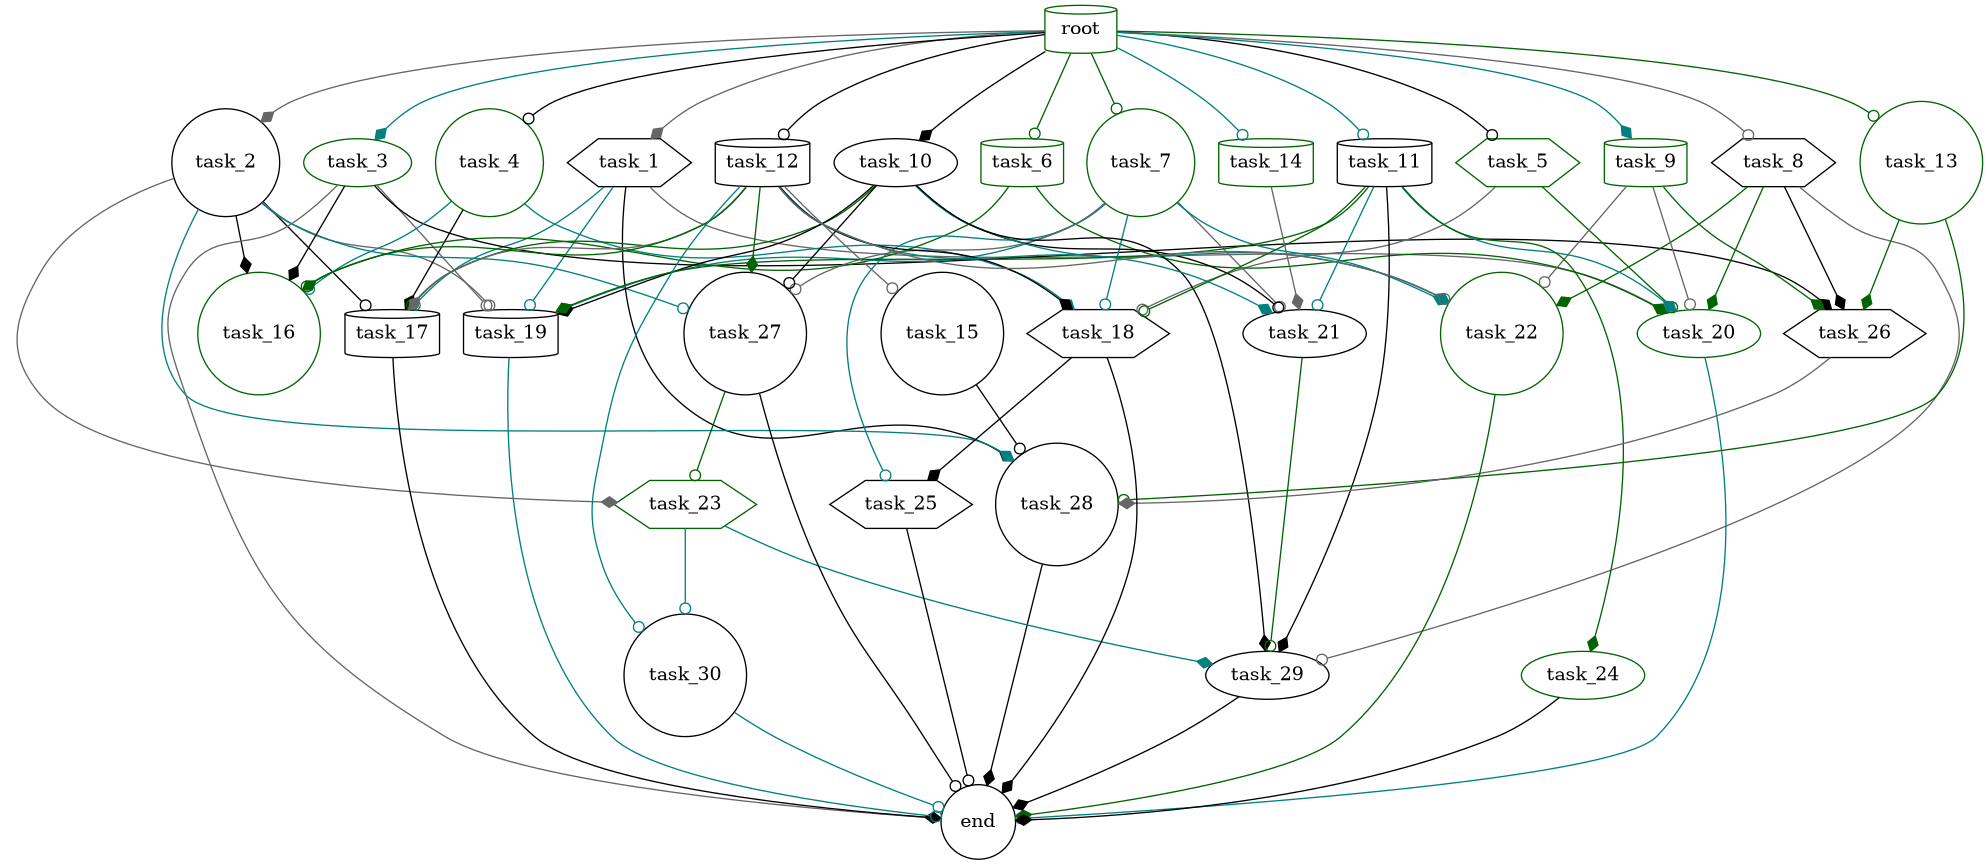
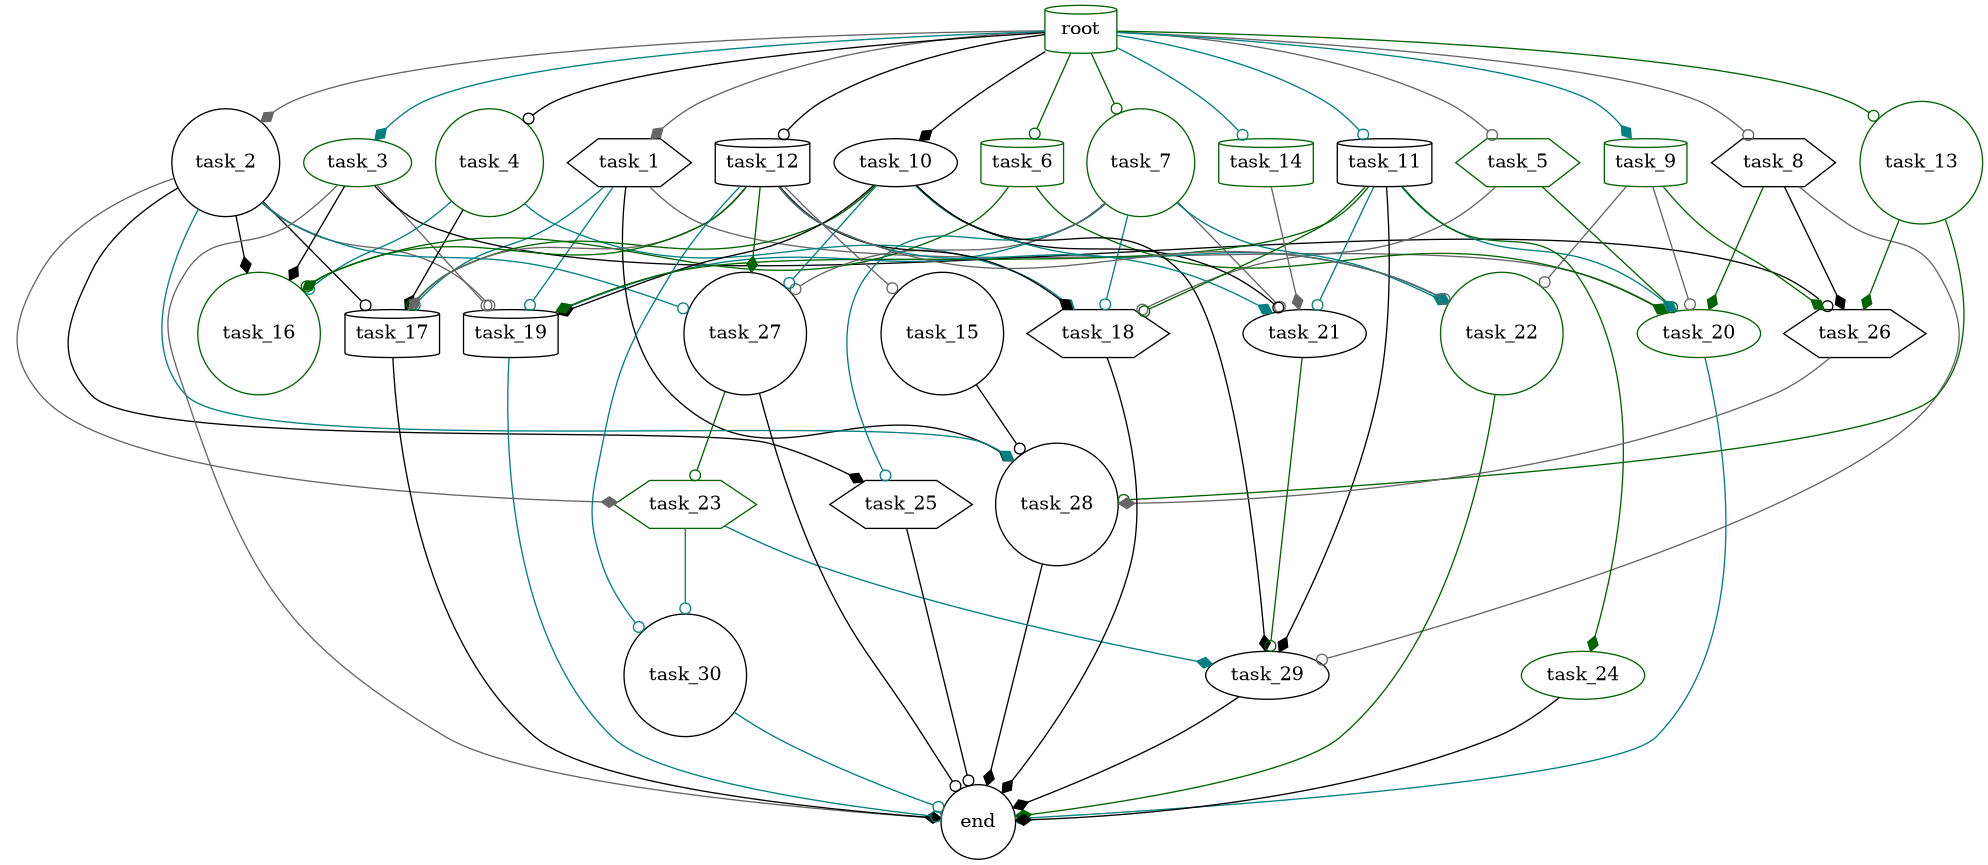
  digraph {
    node [color=black shape=circle]
    edge [arrowhead=diamond color=teal]
    root [color=darkgreen shape=cylinder]
    task_1 [shape=hexagon]
    task_2
    task_3 [color=darkgreen shape=ellipse]
    task_4 [color=darkgreen]
    task_5 [color=darkgreen shape=hexagon]
    task_6 [color=darkgreen shape=cylinder]
    task_7 [color=darkgreen]
    task_8 [shape=hexagon]
    task_9 [color=darkgreen shape=cylinder]
    task_10 [shape=ellipse]
    task_11 [shape=cylinder]
    task_12 [shape=cylinder]
    task_13 [color=darkgreen]
    task_14 [color=darkgreen shape=cylinder]
    task_17 [shape=cylinder]
    task_19 [shape=cylinder]
    task_20 [color=darkgreen shape=ellipse]
    task_28
    task_16 [color=darkgreen]
    task_23 [color=darkgreen shape=hexagon]
    task_25 [shape=hexagon]
    task_27
    task_26 [shape=hexagon]
    end
    task_18 [shape=hexagon]
    task_21 [shape=ellipse]
    task_22 [color=darkgreen]
    task_29 [shape=ellipse]
    task_24 [color=darkgreen shape=ellipse]
    task_15
    task_30
    root -> task_1 [color=gray40]
    root -> task_2 [color=gray40]
    root -> task_3
    root -> task_4 [arrowhead=odot color=black]
-   root -> task_5 [arrowhead=odot color=black]
+   root -> task_5 [arrowhead=odot color=gray40]
    root -> task_6 [arrowhead=odot color=darkgreen]
    root -> task_7 [arrowhead=odot color=darkgreen]
    root -> task_8 [arrowhead=odot color=gray40]
    root -> task_9
    root -> task_10 [color=black]
    root -> task_11 [arrowhead=odot]
    root -> task_12 [arrowhead=odot color=black]
    root -> task_13 [arrowhead=odot color=darkgreen]
    root -> task_14 [arrowhead=odot]
    task_1 -> task_17 [arrowhead=odot]
    task_1 -> task_19 [arrowhead=odot]
    task_1 -> task_20 [color=gray40]
    task_1 -> task_28 [color=black]
    task_2 -> task_17 [arrowhead=odot color=black]
    task_2 -> task_19 [arrowhead=odot color=gray40]
    task_2 -> task_28
    task_2 -> task_16 [color=black]
    task_2 -> task_23 [color=gray40]
-   task_18 -> task_25 [color=black]
+   task_2 -> task_25 [color=black]
    task_2 -> task_27 [arrowhead=odot]
    task_3 -> task_19 [arrowhead=odot color=gray40]
    task_3 -> task_16 [color=black]
-   task_3 -> task_26 [color=black]
+   task_3 -> task_26 [arrowhead=odot color=black]
    task_3 -> end [color=gray40]
    task_4 -> task_17 [color=black]
    task_4 -> task_16 [arrowhead=odot]
    task_4 -> task_18
    task_5 -> task_20 [arrowhead=odot color=darkgreen]
    task_5 -> task_18 [arrowhead=odot color=gray40]
    task_6 -> task_20 [color=darkgreen]
    task_6 -> task_16 [arrowhead=odot color=darkgreen]
    task_7 -> task_19
    task_7 -> task_25 [arrowhead=odot]
    task_7 -> task_27 [arrowhead=odot color=gray40]
    task_7 -> task_18 [arrowhead=odot]
    task_7 -> task_21 [arrowhead=odot color=gray40]
    task_7 -> task_22
    task_8 -> task_20 [color=darkgreen]
    task_8 -> task_26 [color=black]
-   task_8 -> task_22 [color=darkgreen]
    task_8 -> task_29 [arrowhead=odot color=gray40]
    task_9 -> task_20 [arrowhead=odot color=gray40]
    task_9 -> task_26 [color=darkgreen]
    task_9 -> task_22 [arrowhead=odot color=gray40]
    task_10 -> task_17 [arrowhead=odot color=darkgreen]
    task_10 -> task_19 [color=black]
-   task_10 -> task_27 [arrowhead=odot color=black]
+   task_10 -> task_27 [arrowhead=odot]
    task_10 -> task_21 [arrowhead=odot color=black]
    task_10 -> task_22
    task_10 -> task_29 [color=black]
    task_11 -> task_19 [color=darkgreen]
    task_11 -> task_20
    task_11 -> task_18 [arrowhead=odot color=darkgreen]
    task_11 -> task_21 [arrowhead=odot]
    task_11 -> task_29 [color=black]
    task_11 -> task_24 [color=darkgreen]
    task_12 -> task_17 [color=gray40]
    task_12 -> task_16 [color=darkgreen]
    task_12 -> task_27 [color=darkgreen]
    task_12 -> task_18 [color=black]
    task_12 -> task_21
    task_12 -> task_22 [arrowhead=odot color=gray40]
    task_12 -> task_15 [arrowhead=odot color=gray40]
    task_12 -> task_30 [arrowhead=odot]
    task_13 -> task_28 [arrowhead=odot color=darkgreen]
    task_13 -> task_26 [color=darkgreen]
    task_14 -> task_21 [color=gray40]
    task_17 -> end [color=black]
    task_19 -> end [arrowhead=odot]
    task_20 -> end [arrowhead=odot]
    task_28 -> end [color=black]
    task_23 -> task_29
    task_23 -> task_30 [arrowhead=odot]
    task_25 -> end [arrowhead=odot color=black]
    task_27 -> task_23 [arrowhead=odot color=darkgreen]
    task_27 -> end [arrowhead=odot color=black]
    task_26 -> task_28 [color=gray40]
    task_18 -> end [color=black]
    task_21 -> task_29 [arrowhead=odot color=darkgreen]
    task_22 -> end [color=darkgreen]
    task_29 -> end [color=black]
    task_24 -> end [color=black]
    task_15 -> task_28 [arrowhead=odot color=black]
    task_30 -> end [arrowhead=odot]
  }
